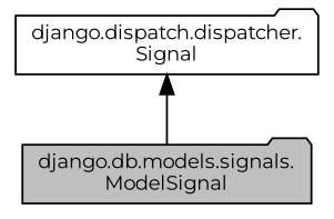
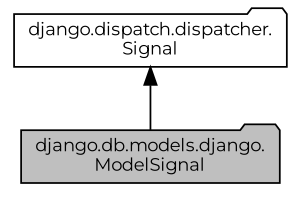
  digraph {
    fontname=Montserrat
    node [color=black fontname=Montserrat fontsize=10 shape=folder style=filled]
-   n1 [fillcolor=grey75 fontcolor=black height=0.2 label="django.db.models.signals.\lModelSignal" width=0.4]
+   n1 [fillcolor=grey75 fontcolor=black height=0.2 label="django.db.models.django.\lModelSignal" width=0.4]
    n2 [fillcolor=white height=0.2 label="django.dispatch.dispatcher.\lSignal" width=0.4]
    n2 -> n1 [color=black dir=back fontname=Montserrat fontsize=10 labelfontname=Helvetica labelfontsize=10 style=solid]
  }
